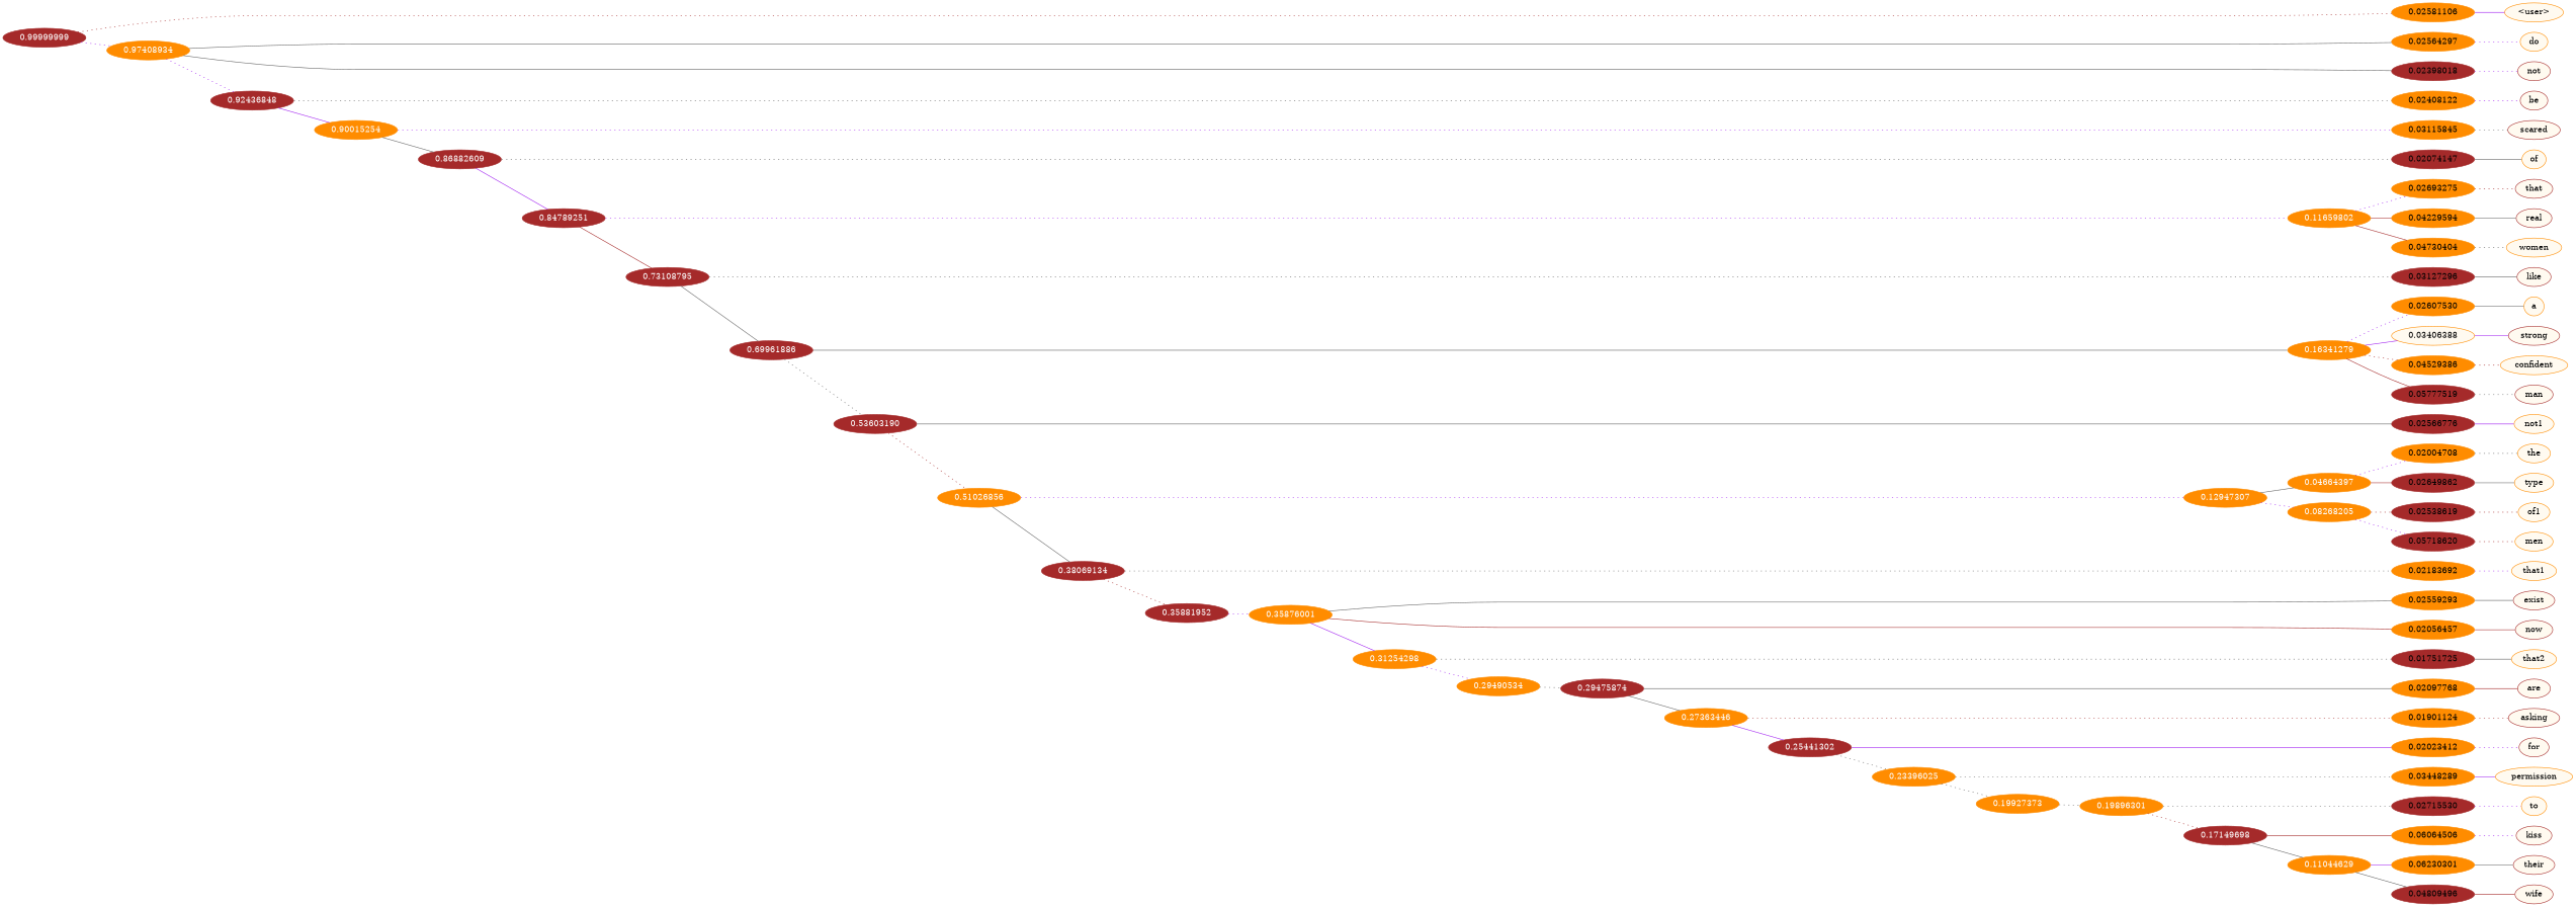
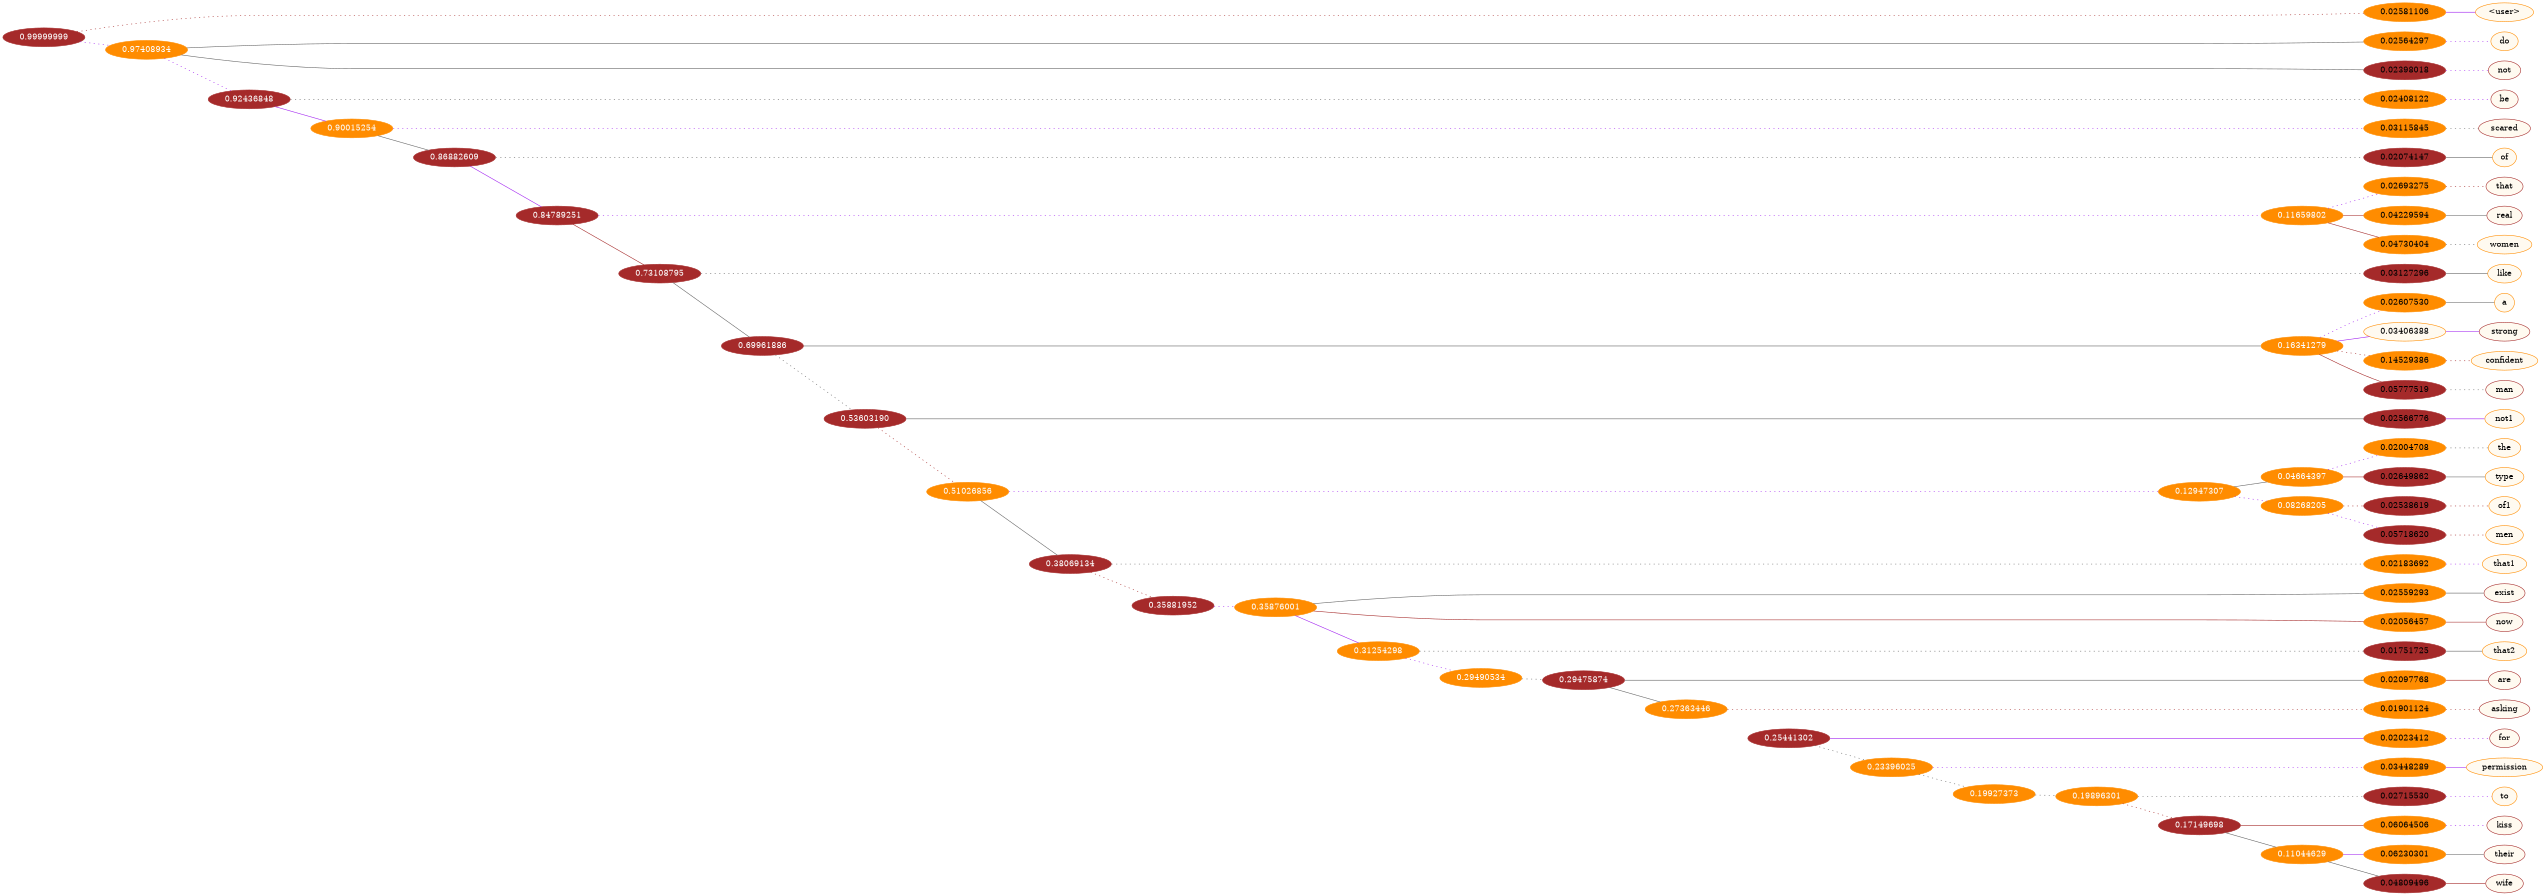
  graph {
    rankdir=LR
    node [color=darkorange format=png nodesep=0.001 ordering=out overlap_scaling=0.01 ranksep=0.001 style=filled]
    edge [color=gray40 style=dotted]
    n1 [fillcolor=floralwhite height=0.15 label="\<user\>" style="filled,solid" width=0.15]
    n2 [fillcolor=floralwhite height=0.15 label=do style="filled,solid" width=0.15]
    n3 [color=brown fillcolor=floralwhite height=0.15 label=not style="filled,solid" width=0.15]
    n4 [color=brown fillcolor=floralwhite height=0.15 label=be style="filled,solid" width=0.15]
    n5 [color=brown fillcolor=floralwhite height=0.15 label=scared style="filled,solid" width=0.15]
    n6 [fillcolor=floralwhite height=0.15 label=of style="filled,solid" width=0.15]
    n7 [color=brown fillcolor=floralwhite height=0.15 label=that style="filled,solid" width=0.15]
    n8 [color=brown fillcolor=floralwhite height=0.15 label=real style="filled,solid" width=0.15]
    n9 [fillcolor=floralwhite height=0.15 label=women style="filled,solid" width=0.15]
-   n10 [color=brown fillcolor=floralwhite height=0.15 label=like style="filled,solid" width=0.15]
+   n10 [fillcolor=floralwhite height=0.15 label=like style="filled,solid" width=0.15]
    n11 [fillcolor=floralwhite height=0.15 label=a style="filled,solid" width=0.15]
    n12 [color=brown fillcolor=floralwhite height=0.15 label=strong style="filled,solid" width=0.15]
    n13 [fillcolor=floralwhite height=0.15 label=confident style="filled,solid" width=0.15]
    n14 [color=brown fillcolor=floralwhite height=0.15 label=man style="filled,solid" width=0.15]
    n15 [fillcolor=floralwhite height=0.15 label=not1 style="filled,solid" width=0.15]
    n16 [fillcolor=floralwhite height=0.15 label=the style="filled,solid" width=0.15]
    n17 [fillcolor=floralwhite height=0.15 label=type style="filled,solid" width=0.15]
    n18 [fillcolor=floralwhite height=0.15 label=of1 style="filled,solid" width=0.15]
    n19 [fillcolor=floralwhite height=0.15 label=men style="filled,solid" width=0.15]
    n20 [fillcolor=floralwhite height=0.15 label=that1 style="filled,solid" width=0.15]
    n21 [color=brown fillcolor=floralwhite height=0.15 label=exist style="filled,solid" width=0.15]
    n22 [color=brown fillcolor=floralwhite height=0.15 label=now style="filled,solid" width=0.15]
    n23 [fillcolor=floralwhite height=0.15 label=that2 style="filled,solid" width=0.15]
    n24 [color=brown fillcolor=floralwhite height=0.15 label=are style="filled,solid" width=0.15]
    n25 [color=brown fillcolor=floralwhite height=0.15 label=asking style="filled,solid" width=0.15]
    n26 [color=brown fillcolor=floralwhite height=0.15 label=for style="filled,solid" width=0.15]
    n27 [fillcolor=floralwhite height=0.15 label=permission style="filled,solid" width=0.15]
    n28 [fillcolor=floralwhite height=0.15 label=to style="filled,solid" width=0.15]
    n29 [color=brown fillcolor=floralwhite height=0.15 label=kiss style="filled,solid" width=0.15]
    n30 [color=brown fillcolor=floralwhite height=0.15 label=their style="filled,solid" width=0.15]
    n31 [color=brown fillcolor=floralwhite height=0.15 label=wife style="filled,solid" width=0.15]
    n32 [fontcolor=black height=0.15 label=0.02581106 width=0.15]
    n33 [fontcolor=black height=0.15 label=0.02564297 width=0.15]
    n34 [color=brown fontcolor=black height=0.15 label=0.02398018 width=0.15]
    n35 [fontcolor=black height=0.15 label=0.02408122 width=0.15]
    n36 [fontcolor=black height=0.15 label=0.03115845 width=0.15]
    n37 [color=brown fontcolor=black height=0.15 label=0.02074147 width=0.15]
    n38 [fontcolor=black height=0.15 label=0.02693275 width=0.15]
    n39 [fontcolor=black height=0.15 label=0.04229594 width=0.15]
    n40 [fontcolor=black height=0.15 label=0.04730404 width=0.15]
    n41 [color=brown fontcolor=black height=0.15 label=0.03127296 width=0.15]
    n42 [fontcolor=black height=0.15 label=0.02607530 width=0.15]
    n43 [fillcolor=floralwhite fontcolor=black height=0.15 label=0.03406388 width=0.15]
-   n44 [fontcolor=black height=0.15 label=0.04529386 width=0.15]
+   n44 [fontcolor=black height=0.15 label=0.14529386 width=0.15]
    n45 [color=brown fontcolor=black height=0.15 label=0.05777519 width=0.15]
    n46 [color=brown fontcolor=black height=0.15 label=0.02566776 width=0.15]
    n47 [fontcolor=black height=0.15 label=0.02004708 width=0.15]
    n48 [color=brown fontcolor=black height=0.15 label=0.02649862 width=0.15]
    n49 [color=brown fontcolor=black height=0.15 label=0.02538619 width=0.15]
    n50 [color=brown fontcolor=black height=0.15 label=0.05718620 width=0.15]
    n51 [fontcolor=black height=0.15 label=0.02183692 width=0.15]
    n52 [fontcolor=black height=0.15 label=0.02559293 width=0.15]
    n53 [fontcolor=black height=0.15 label=0.02056457 width=0.15]
    n54 [color=brown fontcolor=black height=0.15 label=0.01751725 width=0.15]
    n55 [fontcolor=black height=0.15 label=0.02097768 width=0.15]
    n56 [fontcolor=black height=0.15 label=0.01901124 width=0.15]
    n57 [fontcolor=black height=0.15 label=0.02023412 width=0.15]
    n58 [fontcolor=black height=0.15 label=0.03448289 width=0.15]
    n59 [color=brown fontcolor=black height=0.15 label=0.02715530 width=0.15]
    n60 [fontcolor=black height=0.15 label=0.06064506 width=0.15]
    n61 [fontcolor=black height=0.15 label=0.06230301 width=0.15]
    n62 [color=brown fontcolor=black height=0.15 label=0.04809496 width=0.15]
    n63 [color=brown fontcolor=grey99 height=0.15 label=0.99999999 width=0.15]
    n64 [fontcolor=grey99 height=0.15 label=0.97408934 width=0.15]
    n65 [color=brown fontcolor=grey99 height=0.15 label=0.92436848 width=0.15]
    n66 [fontcolor=grey99 height=0.15 label=0.90015254 width=0.15]
    n67 [color=brown fontcolor=grey99 height=0.15 label=0.86882609 width=0.15]
    n68 [color=brown fontcolor=grey99 height=0.15 label=0.84789251 width=0.15]
    n69 [fontcolor=grey99 height=0.15 label=0.11659802 width=0.15]
    n70 [color=brown fontcolor=grey99 height=0.15 label=0.73108795 width=0.15]
    n71 [color=brown fontcolor=grey99 height=0.15 label=0.69961886 width=0.15]
    n72 [fontcolor=grey99 height=0.15 label=0.16341279 width=0.15]
    n73 [color=brown fontcolor=grey99 height=0.15 label=0.53603190 width=0.15]
    n74 [fontcolor=grey99 height=0.15 label=0.51026856 width=0.15]
    n75 [fontcolor=grey99 height=0.15 label=0.12947307 width=0.15]
    n76 [color=brown fontcolor=grey99 height=0.15 label=0.38069134 width=0.15]
    n77 [fontcolor=grey99 height=0.15 label=0.04664397 width=0.15]
    n78 [fontcolor=grey99 height=0.15 label=0.08268205 width=0.15]
    n79 [color=brown fontcolor=grey99 height=0.15 label=0.35881952 width=0.15]
    n80 [fontcolor=grey99 height=0.15 label=0.35876001 width=0.15]
    n81 [fontcolor=grey99 height=0.15 label=0.31254298 width=0.15]
    n82 [fontcolor=grey99 height=0.15 label=0.29490534 width=0.15]
    n83 [color=brown fontcolor=grey99 height=0.15 label=0.29475874 width=0.15]
    n84 [fontcolor=grey99 height=0.15 label=0.27363446 width=0.15]
    n85 [color=brown fontcolor=grey99 height=0.15 label=0.25441302 width=0.15]
    n86 [fontcolor=grey99 height=0.15 label=0.23396025 width=0.15]
    n87 [fontcolor=grey99 height=0.15 label=0.19927373 width=0.15]
    n88 [fontcolor=grey99 height=0.15 label=0.19896301 width=0.15]
    n89 [color=brown fontcolor=grey99 height=0.15 label=0.17149698 width=0.15]
    n90 [fontcolor=grey99 height=0.15 label=0.11044629 width=0.15]
    subgraph sub_1 {
      rank=same
      n1
      n2
      n3
      n4
      n5
      n6
      n7
      n8
      n9
      n10
      n11
      n12
      n13
      n14
      n15
      n16
      n17
      n18
      n19
      n20
      n21
      n22
      n23
      n24
      n25
      n26
      n27
      n28
      n29
      n30
      n31
    }
    subgraph sub_2 {
      rank=same
      n32
      n33
      n34
      n35
      n36
      n37
      n38
      n39
      n40
      n41
      n42
      n43
      n44
      n45
      n46
      n47
      n48
      n49
      n50
      n51
      n52
      n53
      n54
      n55
      n56
      n57
      n58
      n59
      n60
      n61
      n62
    }
    n32 -- n1 [color=purple style=solid]
    n33 -- n2 [color=purple]
    n34 -- n3 [color=purple]
    n35 -- n4 [color=purple]
    n36 -- n5
    n37 -- n6 [style=solid]
    n38 -- n7 [color=brown]
    n39 -- n8 [style=solid]
    n40 -- n9
    n41 -- n10 [style=solid]
    n42 -- n11 [style=solid]
    n43 -- n12 [color=purple style=solid]
    n44 -- n13 [color=brown]
    n45 -- n14
    n46 -- n15 [color=purple style=solid]
    n47 -- n16
    n48 -- n17 [style=solid]
    n49 -- n18 [color=brown]
    n50 -- n19 [color=brown]
    n51 -- n20 [color=purple]
    n52 -- n21 [style=solid]
    n53 -- n22 [color=brown style=solid]
    n54 -- n23 [style=solid]
    n55 -- n24 [color=brown style=solid]
    n56 -- n25 [color=brown]
    n57 -- n26 [color=purple]
    n58 -- n27 [color=purple style=solid]
    n59 -- n28 [color=purple]
    n60 -- n29 [color=purple]
    n61 -- n30 [style=solid]
    n62 -- n31 [color=brown style=solid]
    n63 -- n32 [color=brown]
    n63 -- n64 [color=purple]
    n64 -- n33 [style=solid]
    n64 -- n34 [style=solid]
    n64 -- n65 [color=purple]
    n65 -- n35
    n65 -- n66 [color=purple style=solid]
    n66 -- n36 [color=purple]
    n66 -- n67 [style=solid]
    n67 -- n37
    n67 -- n68 [color=purple style=solid]
    n68 -- n69 [color=purple]
    n68 -- n70 [color=brown style=solid]
    n69 -- n38 [color=purple]
    n69 -- n39 [color=brown style=solid]
    n69 -- n40 [color=brown style=solid]
    n70 -- n41
    n70 -- n71 [style=solid]
    n71 -- n72 [style=solid]
    n71 -- n73
    n72 -- n42 [color=purple]
    n72 -- n43 [color=purple style=solid]
    n72 -- n44 [color=brown]
    n72 -- n45 [color=brown style=solid]
    n73 -- n46 [style=solid]
    n73 -- n74 [color=brown]
    n74 -- n75 [color=purple]
    n74 -- n76 [style=solid]
    n75 -- n77 [style=solid]
    n75 -- n78 [color=purple]
    n76 -- n51
    n76 -- n79 [color=brown]
    n77 -- n47 [color=purple]
    n77 -- n48 [color=brown style=solid]
    n78 -- n49 [color=brown]
    n78 -- n50 [color=purple]
    n79 -- n80 [color=purple]
    n80 -- n52 [style=solid]
    n80 -- n53 [color=brown style=solid]
    n80 -- n81 [color=purple style=solid]
    n81 -- n54
    n81 -- n82 [color=purple]
    n82 -- n83
    n83 -- n55 [style=solid]
    n83 -- n84 [style=solid]
    n84 -- n56 [color=brown]
-   n84 -- n85 [color=purple style=solid]
    n85 -- n57 [color=purple style=solid]
    n85 -- n86
-   n86 -- n58
+   n86 -- n58 [color=purple]
    n86 -- n87
    n87 -- n88
    n88 -- n59
    n88 -- n89 [color=brown]
    n89 -- n60 [color=brown style=solid]
    n89 -- n90 [style=solid]
    n90 -- n61 [color=purple style=solid]
    n90 -- n62 [style=solid]
  }
